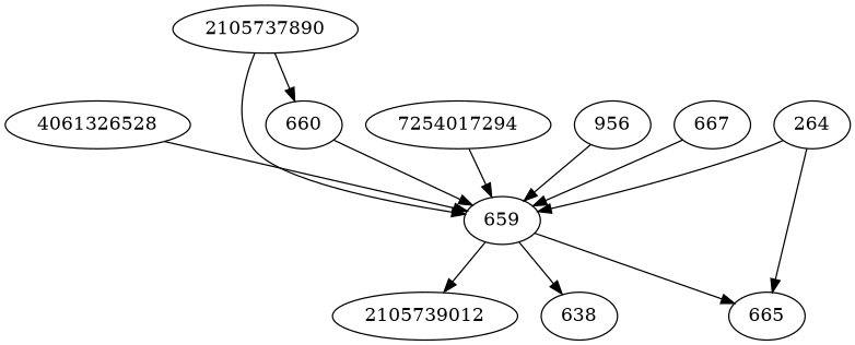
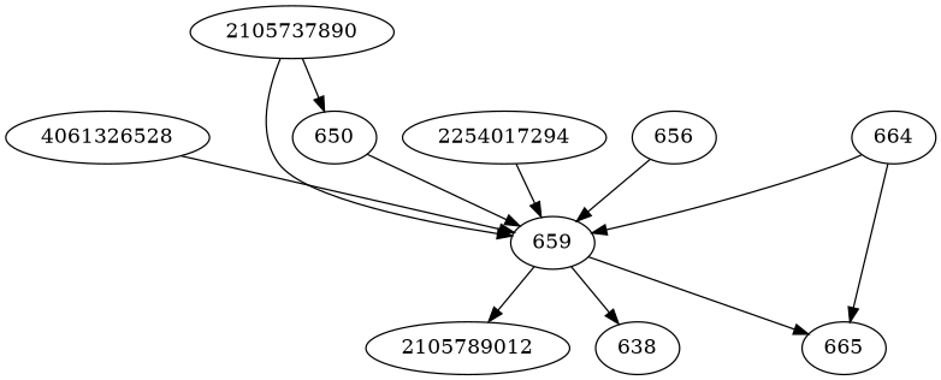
  strict digraph {
    4061326528
    659
-   2105739012
+   2105739012 [label=2105789012]
    638
    665
    2105737890
-   660
-   2254017294 [label=7254017294]
-   656 [label=956]
-   664 [label=264]
-   667
+   660 [label=650]
+   2254017294
+   656
+   664
    4061326528 -> 659
    659 -> 2105739012
    659 -> 638
    659 -> 665
    2105737890 -> 659
    2105737890 -> 660
    660 -> 659
    2254017294 -> 659
    656 -> 659
    664 -> 659
    664 -> 665
-   667 -> 659
  }
